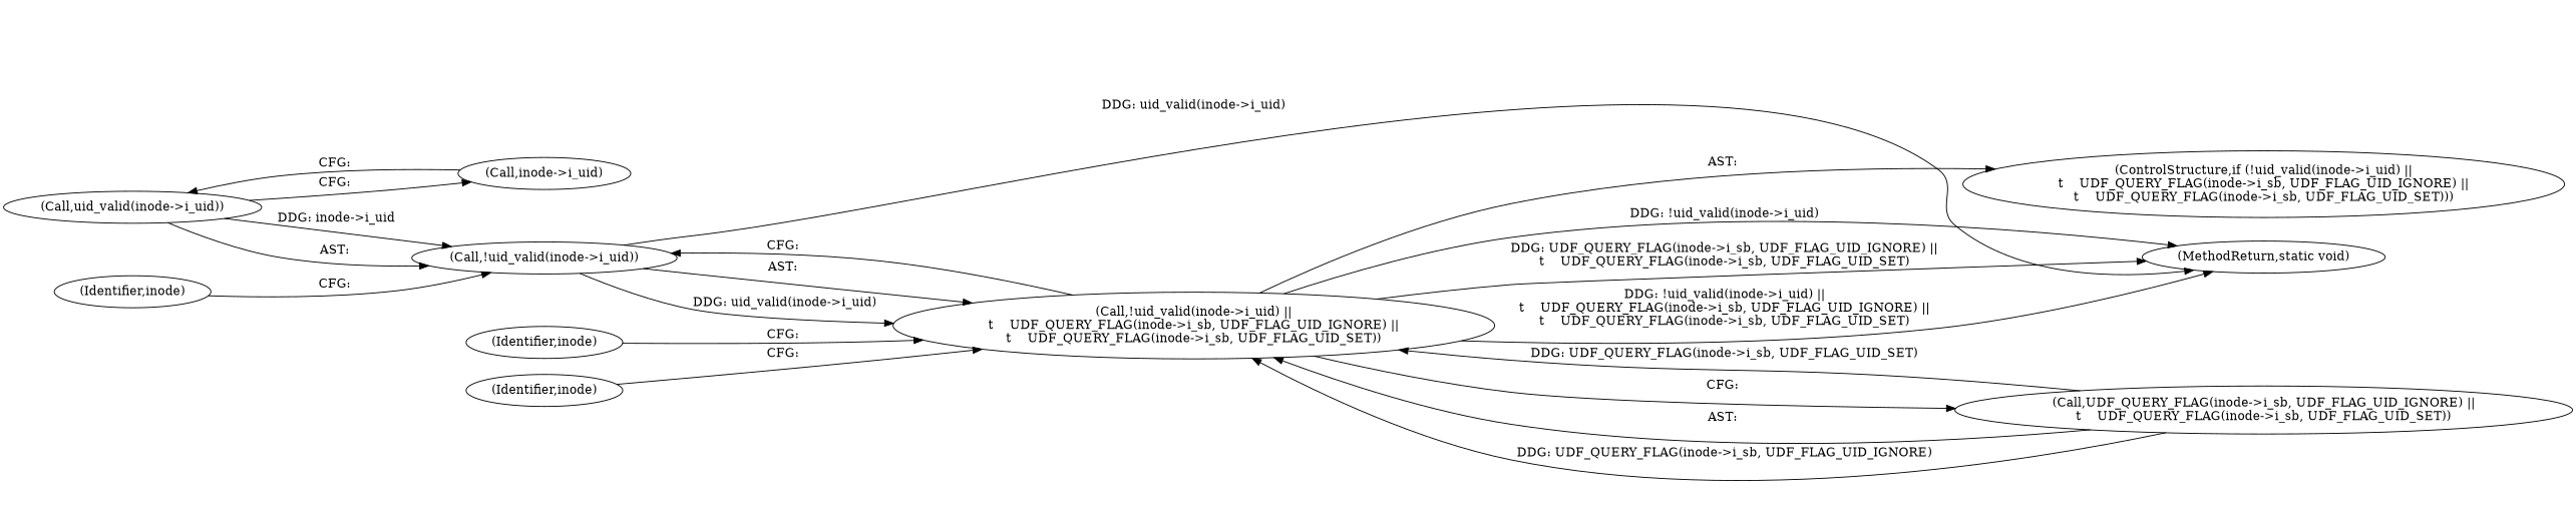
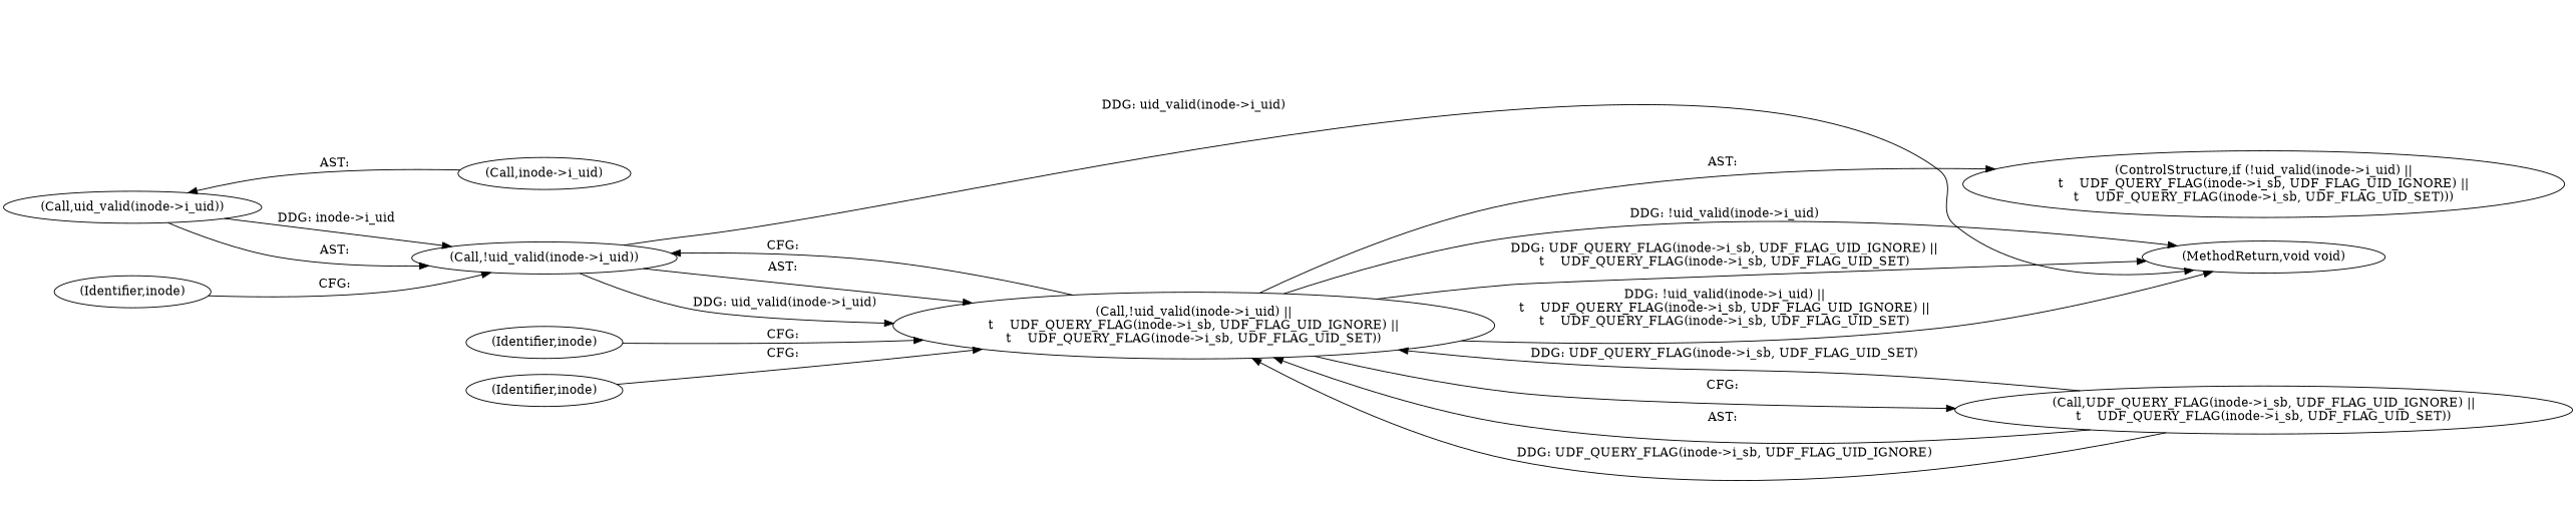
  digraph {
    fontname="DejaVu Serif"
    rankdir=LR
    node [fontname="DejaVu Serif"]
    edge [fontname="DejaVu Serif"]
    n1 [label="(Call,uid_valid(inode->i_uid))"]
    n2 [label="(Call,!uid_valid(inode->i_uid))"]
    n3 [label="(Call,inode->i_uid)"]
-   n4 [label="(MethodReturn,static void)"]
+   n4 [label="(MethodReturn,void void)"]
    n5 [label="(Call,!uid_valid(inode->i_uid) ||\n\t    UDF_QUERY_FLAG(inode->i_sb, UDF_FLAG_UID_IGNORE) ||\n\t    UDF_QUERY_FLAG(inode->i_sb, UDF_FLAG_UID_SET))"]
    n6 [label="(Call,UDF_QUERY_FLAG(inode->i_sb, UDF_FLAG_UID_IGNORE) ||\n\t    UDF_QUERY_FLAG(inode->i_sb, UDF_FLAG_UID_SET))"]
    n7 [label="(ControlStructure,if (!uid_valid(inode->i_uid) ||\n\t    UDF_QUERY_FLAG(inode->i_sb, UDF_FLAG_UID_IGNORE) ||\n\t    UDF_QUERY_FLAG(inode->i_sb, UDF_FLAG_UID_SET)))"]
    n8 [label="(Identifier,inode)"]
    n9 [label="(Identifier,inode)"]
    n10 [label="(Identifier,inode)"]
    n1 -> n2 [label="AST: "]
    n1 -> n2 [label="DDG: inode->i_uid"]
-   n1 -> n3 [label="CFG: "]
    n2 -> n4 [label="DDG: uid_valid(inode->i_uid)"]
    n2 -> n5 [label="AST: "]
    n2 -> n5 [label="DDG: uid_valid(inode->i_uid)"]
-   n3 -> n1 [label="CFG: "]
+   n3 -> n1 [label="AST: "]
    n5 -> n2 [label="CFG: "]
    n5 -> n4 [label="DDG: !uid_valid(inode->i_uid)"]
    n5 -> n4 [label="DDG: UDF_QUERY_FLAG(inode->i_sb, UDF_FLAG_UID_IGNORE) ||\n\t    UDF_QUERY_FLAG(inode->i_sb, UDF_FLAG_UID_SET)"]
    n5 -> n4 [label="DDG: !uid_valid(inode->i_uid) ||\n\t    UDF_QUERY_FLAG(inode->i_sb, UDF_FLAG_UID_IGNORE) ||\n\t    UDF_QUERY_FLAG(inode->i_sb, UDF_FLAG_UID_SET)"]
    n5 -> n6 [label="CFG: "]
    n5 -> n7 [label="AST: "]
    n6 -> n5 [label="AST: "]
    n6 -> n5 [label="DDG: UDF_QUERY_FLAG(inode->i_sb, UDF_FLAG_UID_IGNORE)"]
    n6 -> n5 [label="DDG: UDF_QUERY_FLAG(inode->i_sb, UDF_FLAG_UID_SET)"]
    n8 -> n5 [label="CFG: "]
    n9 -> n2 [label="CFG: "]
    n10 -> n5 [label="CFG: "]
  }
